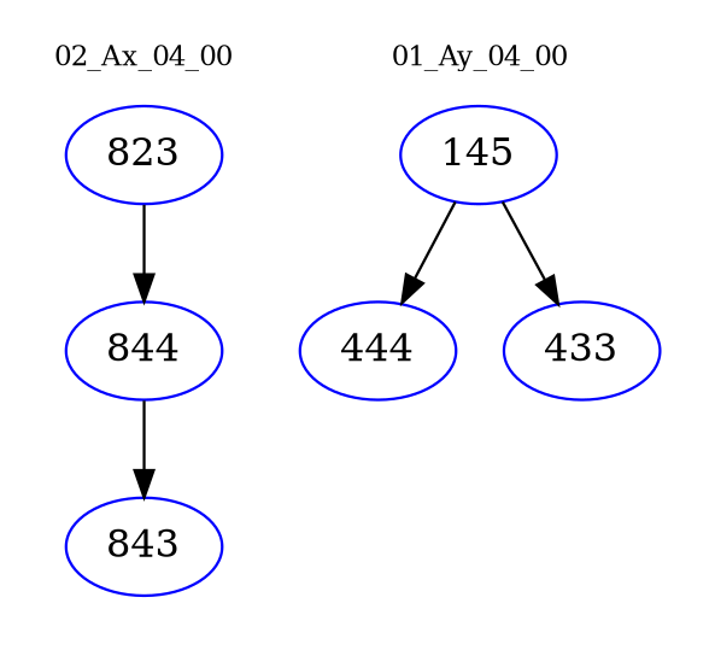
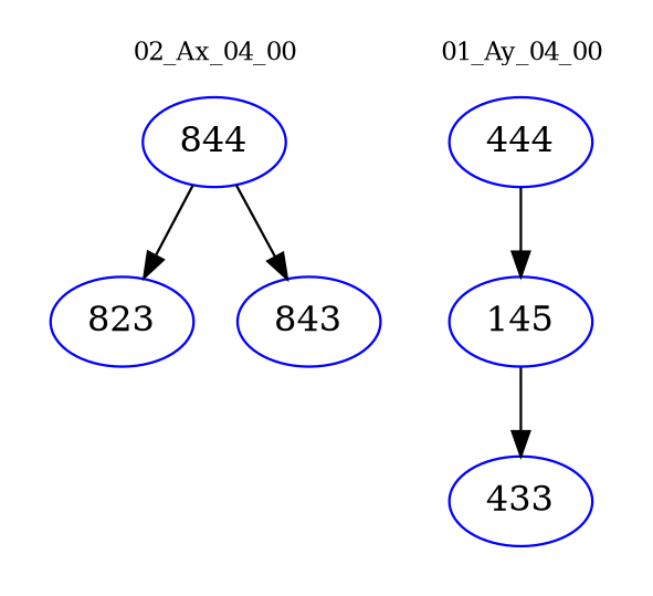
  digraph {
    node [color=blue]
    edge [color=black]
    n1 [label=823]
    n2 [label=844]
    n3 [label=843]
    n4 [label=444]
    n5 [label=145]
    n6 [label=433]
    subgraph cluster_1 {
      color=white
      fontsize=10
      label="02_Ax_04_00"
      n1
      n2
      n3
    }
    subgraph cluster_2 {
      color=white
      fontsize=10
      label="01_Ay_04_00"
      n4
      n5
      n6
    }
-   n1 -> n2
+   n2 -> n1
    n2 -> n3
-   n5 -> n4
+   n4 -> n5
    n5 -> n6
  }
